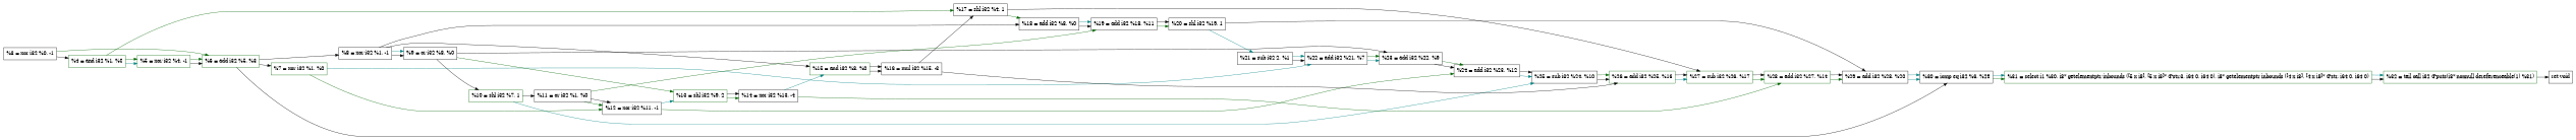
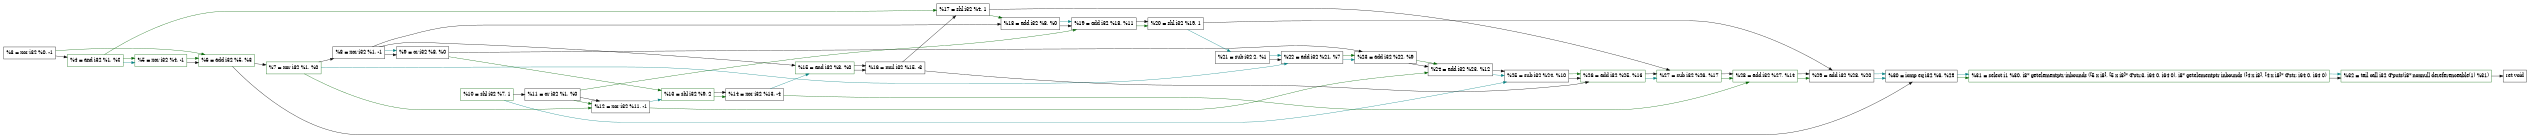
  digraph {
    fontname="DejaVu Serif"
    rankdir=LR
    node [color=black fontname="DejaVu Serif" shape=record]
    edge [color=black fontname="DejaVu Serif"]
    n1 [label="  %3 = xor i32 %0, -1"]
    n2 [color=darkgreen label="  %4 = and i32 %1, %0"]
    n3 [color=darkgreen label="  %6 = add i32 %5, %3"]
    n4 [color=darkgreen label="  %5 = xor i32 %4, -1"]
    n5 [label="  %17 = shl i32 %4, 1"]
    n6 [color=darkgreen label="  %7 = xor i32 %1, %0"]
    n7 [label="  %30 = icmp eq i32 %6, %29"]
    n8 [label="  %18 = add i32 %8, %0"]
    n9 [color=darkgreen label="  %27 = sub i32 %26, %17"]
    n10 [label="  %8 = xor i32 %1, -1"]
    n11 [label="  %22 = add i32 %21, %7"]
    n12 [label="  %12 = xor i32 %11, -1"]
    n13 [color=darkgreen label="  %31 = select i1 %30, i8* getelementptr inbounds ([5 x i8], [5 x i8]* @str.3, i64 0, i64 0), i8* getelementptr inbounds ([4 x i8], [4 x i8]* @str, i64 0, i64 0)"]
    n14 [label="  %9 = or i32 %8, %0"]
    n15 [color=darkgreen label="  %15 = and i32 %8, %0"]
    n16 [color=darkgreen label="  %10 = shl i32 %7, 1"]
    n17 [label="  %11 = or i32 %1, %0"]
    n18 [label="  %25 = sub i32 %24, %10"]
    n19 [label="  %23 = add i32 %22, %9"]
    n20 [color=darkgreen label="  %13 = shl i32 %9, 2"]
    n21 [label="  %16 = mul i32 %15, -3"]
    n22 [label="  %19 = add i32 %18, %11"]
    n23 [label="  %14 = xor i32 %13, -4"]
    n24 [label="  %24 = add i32 %23, %12"]
    n25 [color=darkgreen label="  %26 = add i32 %25, %16"]
    n26 [label="  %20 = shl i32 %19, 1"]
    n27 [color=darkgreen label="  %28 = add i32 %27, %14"]
    n28 [label="  %29 = add i32 %28, %20"]
    n29 [label="  %21 = sub i32 2, %1"]
    n30 [color=darkgreen label="  %32 = tail call i32 @puts(i8* nonnull dereferenceable(1) %31)"]
    n31 [label="  ret void"]
    n1 -> n2
    n1 -> n3 [color=darkgreen]
    n2 -> n4 [color=teal]
    n2 -> n4 [color=darkgreen]
    n2 -> n5 [color=darkgreen]
    n3 -> n6
    n3 -> n7
    n4 -> n3
    n4 -> n3 [color=darkgreen]
    n5 -> n8 [color=darkgreen]
    n5 -> n9
-   n3 -> n10
+   n6 -> n10
    n6 -> n11 [color=teal]
    n6 -> n12 [color=darkgreen]
    n7 -> n13 [color=darkgreen]
    n7 -> n13 [color=teal]
    n8 -> n22
    n8 -> n22 [color=teal]
    n9 -> n27 [color=darkgreen]
    n9 -> n27
    n10 -> n8
    n10 -> n14
    n10 -> n14 [color=teal]
    n10 -> n15
    n11 -> n19 [color=teal]
    n11 -> n19 [color=darkgreen]
    n12 -> n20 [color=teal]
    n12 -> n24 [color=darkgreen]
    n13 -> n30
    n13 -> n30 [color=teal]
-   n14 -> n16
    n14 -> n19
    n14 -> n20 [color=darkgreen]
    n15 -> n21
    n15 -> n21
    n16 -> n17
    n16 -> n18 [color=teal]
    n17 -> n12 [color=darkgreen]
    n17 -> n12
    n17 -> n22 [color=darkgreen]
    n18 -> n25
    n18 -> n25 [color=darkgreen]
    n19 -> n24
    n19 -> n24 [color=darkgreen]
    n20 -> n23 [color=darkgreen]
    n20 -> n23
    n21 -> n5
    n21 -> n25
    n22 -> n26 [color=darkgreen]
    n22 -> n26
    n23 -> n15 [color=teal]
    n23 -> n27 [color=darkgreen]
    n24 -> n18 [color=teal]
    n24 -> n18
    n25 -> n9 [color=teal]
    n25 -> n9
    n26 -> n28
    n26 -> n29 [color=teal]
    n27 -> n28 [color=darkgreen]
    n27 -> n28
    n28 -> n7 [color=teal]
    n28 -> n7 [color=teal]
    n29 -> n11
    n29 -> n11 [color=teal]
    n30 -> n31
  }
